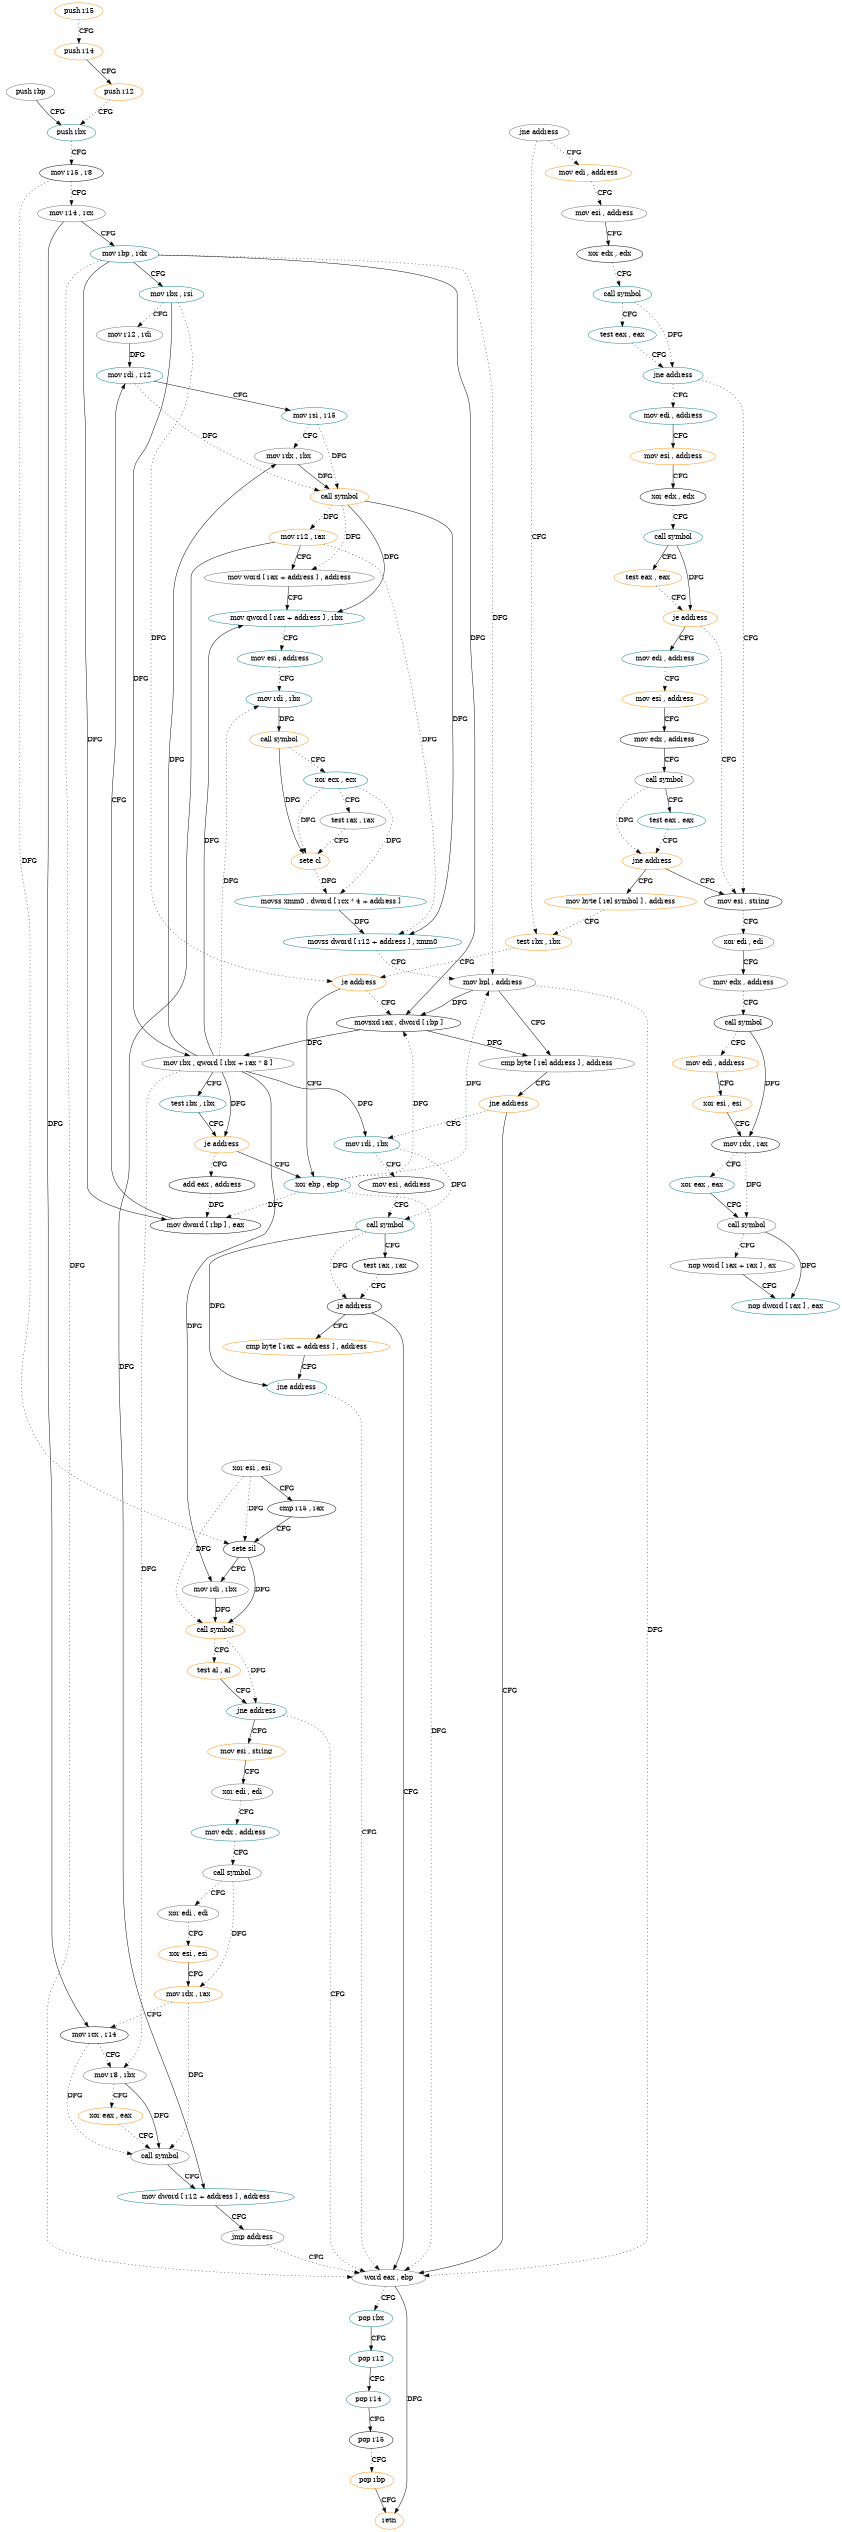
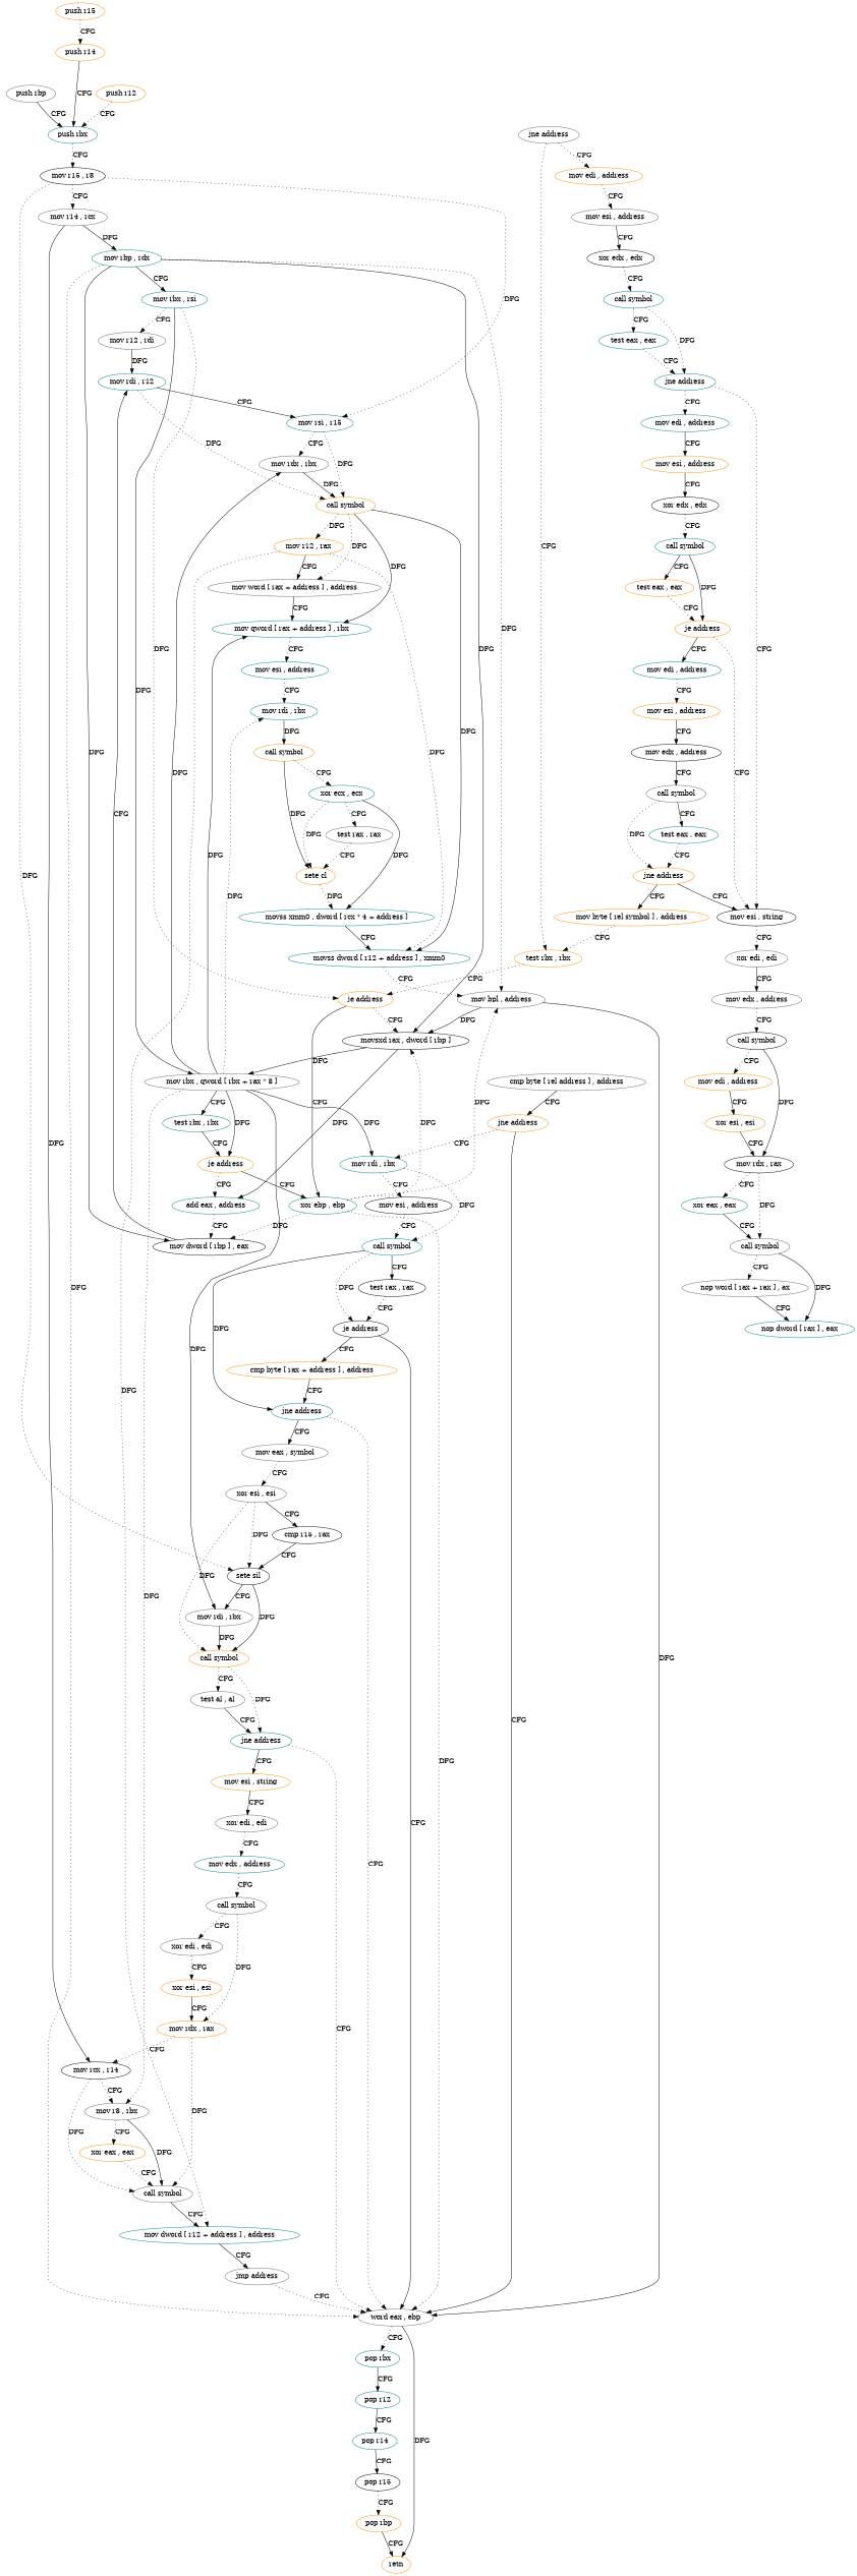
  digraph {
    node [color=teal]
    edge [style=dotted]
    n1 [color=gray40 label="push rbp"]
    n2 [label="push rbx"]
    n3 [color=darkorange label="push r15"]
    n4 [color=darkorange label="push r14"]
    n5 [color=darkorange label="push r12"]
    n6 [color=black label="mov r15 , r8"]
    n7 [color=gray40 label="mov r14 , rcx"]
    n8 [label="mov rsi , r15"]
    n9 [color=black label="sete sil"]
    n10 [label="mov rbp , rdx"]
    n11 [color=black label="mov rcx , r14"]
    n12 [color=gray40 label="mov rdx , rbx"]
    n13 [color=darkorange label="call symbol"]
    n14 [color=gray40 label="mov rdi , rbx"]
    n15 [color=darkorange label="call symbol"]
    n16 [label="mov rbx , rsi"]
    n17 [color=black label="movsxd rax , dword [ rbp ]"]
    n18 [color=gray40 label="word eax , ebp"]
    n19 [color=black label="mov dword [ rbp ] , eax"]
    n20 [color=gray40 label="mov bpl , address"]
    n21 [color=gray40 label="mov r8 , rbx"]
    n22 [color=gray40 label="call symbol"]
    n23 [color=gray40 label="mov r12 , rdi"]
    n24 [color=darkorange label="je address"]
    n25 [color=gray40 label="mov rbx , qword [ rbx + rax * 8 ]"]
-   n26 [color=black label="add eax , address"]
+   n26 [label="add eax , address"]
    n27 [label="pop rbx"]
    n28 [color=darkorange label=retn]
    n29 [label="mov rdi , r12"]
    n30 [color=gray40 label="cmp byte [ rel address ] , address"]
    n31 [label="xor ebp , ebp"]
    n32 [label="test rbx , rbx"]
    n33 [color=darkorange label="je address"]
    n34 [label="mov qword [ rax + address ] , rbx"]
    n35 [label="mov rdi , rbx"]
    n36 [label="mov rdi , rbx"]
    n37 [color=gray40 label="jne address"]
    n38 [color=darkorange label="test rbx , rbx"]
    n39 [color=darkorange label="mov edi , address"]
    n40 [color=gray40 label="mov esi , address"]
    n41 [color=black label="xor edx , edx"]
    n42 [label="call symbol"]
    n43 [label="test eax , eax"]
    n44 [label="jne address"]
    n45 [color=black label="mov esi , string"]
    n46 [label="mov edi , address"]
    n47 [color=gray40 label="xor edi , edi"]
    n48 [color=darkorange label="mov esi , address"]
    n49 [color=gray40 label="mov edx , address"]
    n50 [color=black label="xor edx , edx"]
    n51 [label="pop r12"]
    n52 [label="mov esi , address"]
    n53 [color=darkorange label="call symbol"]
    n54 [color=black label="mov esi , address"]
    n55 [label="call symbol"]
    n56 [color=darkorange label="xor eax , eax"]
    n57 [color=black label="call symbol"]
    n58 [color=darkorange label="mov edi , address"]
    n59 [color=black label="mov rdx , rax"]
    n60 [color=darkorange label="xor esi , esi"]
    n61 [label="xor eax , eax"]
    n62 [color=gray40 label="call symbol"]
    n63 [color=gray40 label="nop word [ rax + rax ] , ax"]
    n64 [label="nop dword [ rax ] , eax"]
    n65 [label="call symbol"]
    n66 [color=darkorange label="test eax , eax"]
    n67 [color=darkorange label="je address"]
    n68 [label="mov edi , address"]
    n69 [color=darkorange label="mov esi , address"]
    n70 [color=black label="mov edx , address"]
    n71 [color=darkorange label="mov r12 , rax"]
    n72 [color=gray40 label="mov word [ rax + address ] , address"]
    n73 [label="movss dword [ r12 + address ] , xmm0"]
    n74 [label="mov dword [ r12 + address ] , address"]
    n75 [color=gray40 label="jmp address"]
    n76 [label="xor ecx , ecx"]
    n77 [color=darkorange label="sete cl"]
    n78 [color=gray40 label="test rax , rax"]
    n79 [label="movss xmm0 , dword [ rcx * 4 + address ]"]
    n80 [color=darkorange label="jne address"]
    n81 [color=black label="test rax , rax"]
    n82 [color=black label="je address"]
    n83 [label="jne address"]
    n84 [color=gray40 label="call symbol"]
    n85 [label="test eax , eax"]
    n86 [color=darkorange label="jne address"]
    n87 [color=darkorange label="mov byte [ rel symbol ] , address"]
    n88 [label="pop r14"]
    n89 [color=black label="pop r15"]
    n90 [color=darkorange label="pop rbp"]
    n91 [color=darkorange label="cmp byte [ rax + address ] , address"]
+   n92 [color=gray40 label="mov eax , symbol"]
    n93 [color=gray40 label="xor esi , esi"]
    n94 [color=black label="cmp r15 , rax"]
-   n95 [color=darkorange label="test al , al"]
+   n95 [color=gray40 label="test al , al"]
    n96 [label="jne address"]
    n97 [color=darkorange label="mov esi , string"]
    n98 [color=gray40 label="xor edi , edi"]
    n99 [label="mov edx , address"]
    n100 [color=gray40 label="call symbol"]
    n101 [color=gray40 label="xor edi , edi"]
    n102 [color=darkorange label="mov rdx , rax"]
    n103 [color=darkorange label="xor esi , esi"]
    n1 -> n2 [label=CFG style=solid]
    n2 -> n6 [label=CFG]
    n3 -> n4 [label=CFG]
-   n4 -> n5 [label=CFG style=solid]
+   n4 -> n2 [label=CFG style=solid]
    n5 -> n2 [label=CFG]
    n6 -> n7 [label=CFG]
+   n6 -> n8 [label=DFG]
    n6 -> n9 [label=DFG]
-   n7 -> n10 [label=CFG style=solid]
+   n7 -> n10 [label=DFG style=solid]
    n7 -> n11 [label=DFG style=solid]
    n8 -> n12 [label=CFG]
    n8 -> n13 [label=DFG]
    n9 -> n14 [label=CFG style=solid]
    n9 -> n15 [label=DFG style=solid]
    n10 -> n16 [label=CFG style=solid]
    n10 -> n17 [label=DFG style=solid]
    n10 -> n18 [label=DFG]
    n10 -> n19 [label=DFG style=solid]
    n10 -> n20 [label=DFG]
    n11 -> n21 [label=CFG]
    n11 -> n22 [label=DFG]
    n12 -> n13 [label=DFG style=solid]
    n13 -> n34 [label=DFG style=solid]
    n13 -> n71 [label=DFG]
    n13 -> n72 [label=DFG]
    n13 -> n73 [label=DFG style=solid]
    n14 -> n15 [label=DFG style=solid]
    n15 -> n95 [label=CFG]
    n15 -> n96 [label=DFG]
    n16 -> n23 [label=CFG]
    n16 -> n24 [label=DFG]
    n16 -> n25 [label=DFG style=solid]
    n17 -> n25 [label=DFG style=solid]
-   n17 -> n30 [label=DFG style=solid]
+   n17 -> n26 [label=DFG style=solid]
    n18 -> n27 [label=CFG]
    n18 -> n28 [label=DFG style=solid]
    n19 -> n29 [label=CFG style=solid]
    n20 -> n17 [label=DFG style=solid]
-   n20 -> n18 [label=DFG]
-   n20 -> n30 [label=CFG style=solid]
+   n20 -> n18 [label=DFG style=solid]
    n21 -> n22 [label=DFG style=solid]
    n21 -> n56 [label=CFG]
    n22 -> n74 [label=CFG style=solid]
    n23 -> n29 [label=DFG style=solid]
    n24 -> n17 [label=CFG]
    n24 -> n31 [label=CFG style=solid]
    n25 -> n12 [label=DFG style=solid]
    n25 -> n14 [label=DFG style=solid]
    n25 -> n21 [label=DFG]
    n25 -> n32 [label=CFG style=solid]
    n25 -> n33 [label=DFG style=solid]
    n25 -> n34 [label=DFG style=solid]
    n25 -> n35 [label=DFG]
    n25 -> n36 [label=DFG style=solid]
-   n26 -> n19 [label=DFG]
+   n26 -> n19 [label=CFG]
    n27 -> n51 [label=CFG style=solid]
    n29 -> n8 [label=CFG style=solid]
    n29 -> n13 [label=DFG]
    n30 -> n80 [label=CFG style=solid]
    n31 -> n17 [label=DFG]
    n31 -> n18 [label=DFG]
    n31 -> n19 [label=DFG]
    n31 -> n20 [label=DFG]
    n32 -> n33 [label=CFG style=solid]
    n33 -> n26 [label=CFG]
    n33 -> n31 [label=CFG style=solid]
    n34 -> n52 [label=CFG]
    n35 -> n53 [label=DFG style=solid]
    n36 -> n54 [label=CFG]
    n36 -> n55 [label=DFG]
    n37 -> n38 [label=CFG]
    n37 -> n39 [label=CFG]
    n38 -> n24 [label=CFG]
    n39 -> n40 [label=CFG]
    n40 -> n41 [label=CFG style=solid]
    n41 -> n42 [label=CFG]
    n42 -> n43 [label=CFG]
    n42 -> n44 [label=DFG]
    n43 -> n44 [label=CFG]
    n44 -> n45 [label=CFG]
    n44 -> n46 [label=CFG]
    n45 -> n47 [label=CFG]
    n46 -> n48 [label=CFG style=solid]
    n47 -> n49 [label=CFG style=solid]
    n48 -> n50 [label=CFG style=solid]
    n49 -> n57 [label=CFG]
    n50 -> n65 [label=CFG]
    n51 -> n88 [label=CFG style=solid]
    n52 -> n35 [label=CFG]
    n53 -> n76 [label=CFG]
    n53 -> n77 [label=DFG style=solid]
    n54 -> n55 [label=CFG]
    n55 -> n81 [label=CFG style=solid]
    n55 -> n82 [label=DFG]
    n55 -> n83 [label=DFG style=solid]
    n56 -> n22 [label=CFG]
    n57 -> n58 [label=CFG]
    n57 -> n59 [label=DFG style=solid]
    n58 -> n60 [label=CFG style=solid]
    n59 -> n61 [label=CFG]
    n59 -> n62 [label=DFG]
    n60 -> n59 [label=CFG style=solid]
    n61 -> n62 [label=CFG style=solid]
    n62 -> n63 [label=CFG]
    n62 -> n64 [label=DFG style=solid]
    n63 -> n64 [label=CFG style=solid]
    n65 -> n66 [label=CFG style=solid]
    n65 -> n67 [label=DFG style=solid]
    n66 -> n67 [label=CFG]
    n67 -> n45 [label=CFG]
    n67 -> n68 [label=CFG style=solid]
    n68 -> n69 [label=CFG]
    n69 -> n70 [label=CFG style=solid]
    n70 -> n84 [label=CFG style=solid]
    n71 -> n72 [label=CFG style=solid]
    n71 -> n73 [label=DFG]
-   n71 -> n74 [label=DFG style=solid]
+   n71 -> n74 [label=DFG]
    n72 -> n34 [label=CFG style=solid]
    n73 -> n20 [label=CFG]
    n74 -> n75 [label=CFG style=solid]
    n75 -> n18 [label=CFG]
    n76 -> n77 [label=DFG]
    n76 -> n78 [label=CFG]
-   n76 -> n79 [label=DFG]
+   n76 -> n79 [label=DFG style=solid]
    n77 -> n79 [label=DFG]
    n78 -> n77 [label=CFG]
-   n79 -> n73 [label=DFG style=solid]
+   n79 -> n73 [label=CFG style=solid]
    n80 -> n18 [label=CFG style=solid]
    n80 -> n36 [label=CFG]
    n81 -> n82 [label=CFG]
    n82 -> n18 [label=CFG style=solid]
    n82 -> n91 [label=CFG style=solid]
    n83 -> n18 [label=CFG]
+   n83 -> n92 [label=CFG style=solid]
    n84 -> n85 [label=CFG style=solid]
    n84 -> n86 [label=DFG]
    n85 -> n86 [label=CFG]
    n86 -> n45 [label=CFG style=solid]
    n86 -> n87 [label=CFG style=solid]
    n87 -> n38 [label=CFG]
    n88 -> n89 [label=CFG style=solid]
    n89 -> n90 [label=CFG]
    n90 -> n28 [label=CFG style=solid]
    n91 -> n83 [label=CFG style=solid]
+   n92 -> n93 [label=CFG]
    n93 -> n9 [label=DFG]
    n93 -> n15 [label=DFG]
    n93 -> n94 [label=CFG style=solid]
    n94 -> n9 [label=CFG style=solid]
    n95 -> n96 [label=CFG style=solid]
    n96 -> n18 [label=CFG]
    n96 -> n97 [label=CFG style=solid]
    n97 -> n98 [label=CFG style=solid]
    n98 -> n99 [label=CFG]
    n99 -> n100 [label=CFG]
    n100 -> n101 [label=CFG]
    n100 -> n102 [label=DFG]
    n101 -> n103 [label=CFG]
    n102 -> n11 [label=CFG]
    n102 -> n22 [label=DFG]
    n103 -> n102 [label=CFG style=solid]
  }
